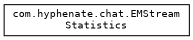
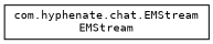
  digraph {
    rankdir=LR
    fontname="DejaVu Sans Mono"
-   n1 [color=black fillcolor=white fontname="DejaVu Sans Mono" fontsize=10 height=0.2 label="com.hyphenate.chat.EMStream\lStatistics" shape=record style=filled width=0.4]
+   n1 [color=black fillcolor=white fontname="DejaVu Sans Mono" fontsize=10 height=0.2 label="com.hyphenate.chat.EMStream\lEMStream" shape=record style=filled width=0.4]
  }
